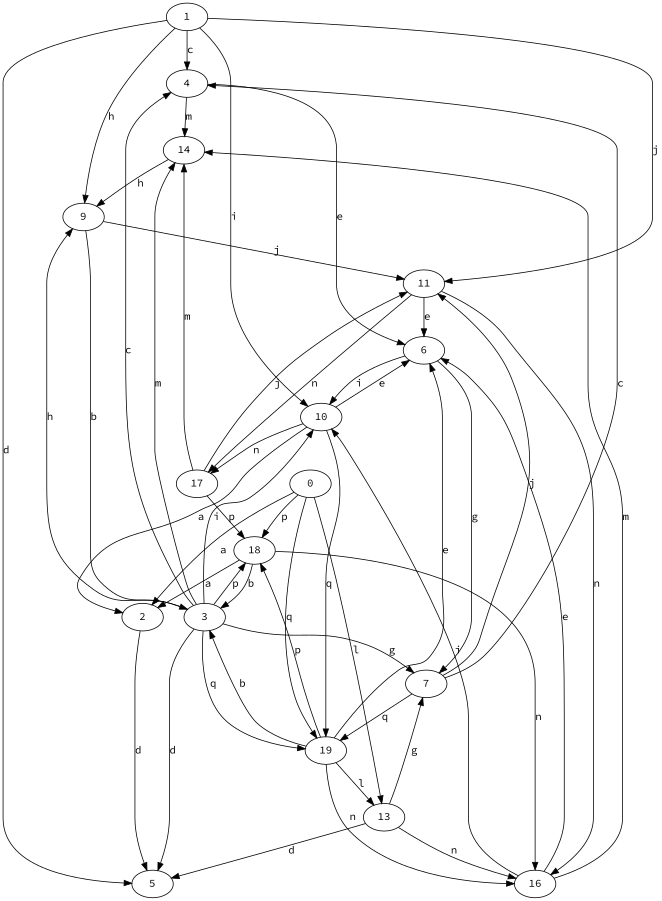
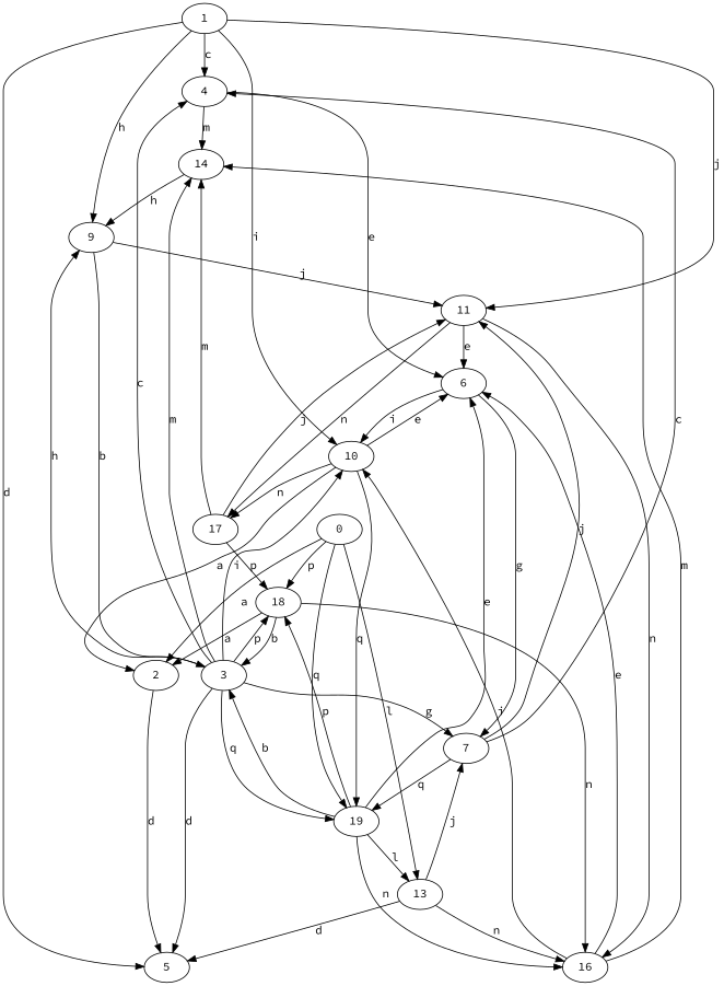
  strict digraph {
    fontname="Source Code Pro"
    node [fontname="Source Code Pro"]
    edge [fontname="Source Code Pro"]
    1
    4
    5
    9
    10
    11
    14
    6
    3
    2
    19
    n12 [label=17]
    16
    7
    18
    13
    0
    1 -> 4 [label=c]
    1 -> 5 [label=d]
    1 -> 9 [label=h]
    1 -> 10 [label=i]
    1 -> 11 [label=j]
    4 -> 14 [label=m]
    4 -> 6 [label=e]
    9 -> 11 [label=j]
    9 -> 3 [label=b]
    10 -> 6 [label=e]
    10 -> 2 [label=a]
    10 -> 19 [label=q]
    10 -> n12 [label=n]
    11 -> 6 [label=e]
    11 -> n12 [label=n]
    11 -> 16 [label=n]
    14 -> 9 [label=h]
    6 -> 10 [label=i]
    6 -> 7 [label=g]
    3 -> 4 [label=c]
    3 -> 5 [label=d]
    3 -> 9 [label=h]
    3 -> 10 [label=i]
    3 -> 14 [label=m]
    3 -> 19 [label=q]
    3 -> 7 [label=g]
    3 -> 18 [label=p]
    2 -> 5 [label=d]
    19 -> 6 [label=e]
    19 -> 3 [label=b]
    19 -> 16 [label=n]
    19 -> 18 [label=p]
    19 -> 13 [label=l]
    n12 -> 11 [label=j]
    n12 -> 14 [label=m]
    n12 -> 18 [label=p]
    16 -> 10 [label=i]
    16 -> 14 [label=m]
    16 -> 6 [label=e]
    7 -> 4 [label=c]
    7 -> 11 [label=j]
    7 -> 19 [label=q]
    18 -> 3 [label=b]
    18 -> 2 [label=a]
    18 -> 16 [label=n]
    13 -> 5 [label=d]
    13 -> 16 [label=n]
-   13 -> 7 [label=g]
+   13 -> 7 [label=j]
    0 -> 2 [label=a]
    0 -> 19 [label=q]
    0 -> 18 [label=p]
    0 -> 13 [label=l]
  }
